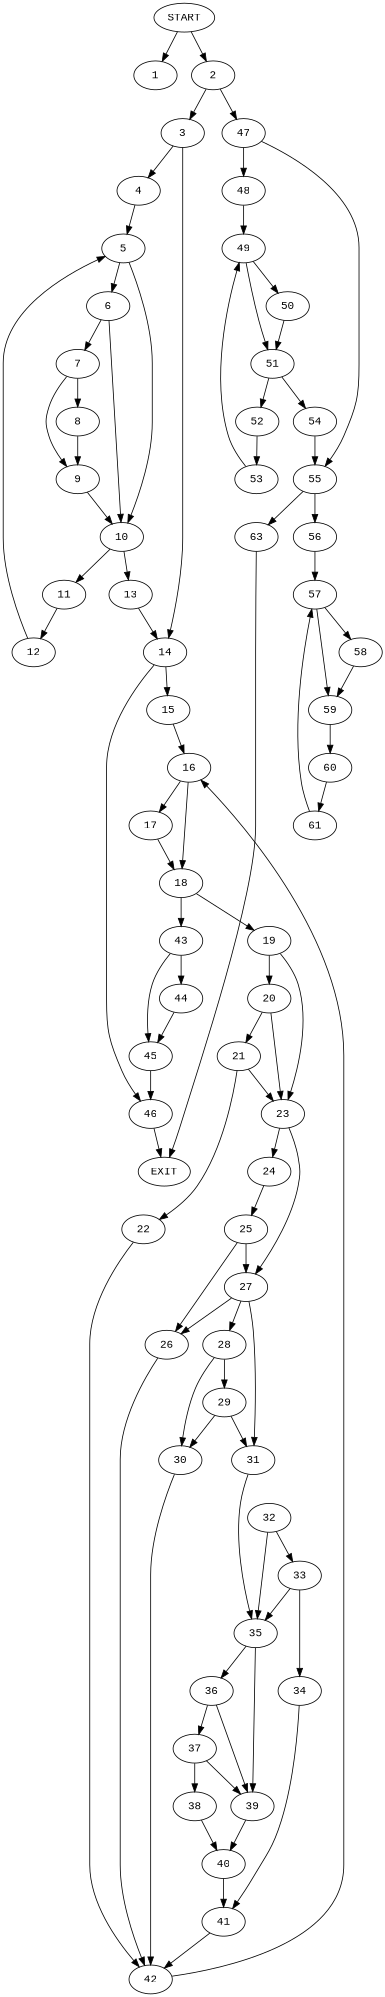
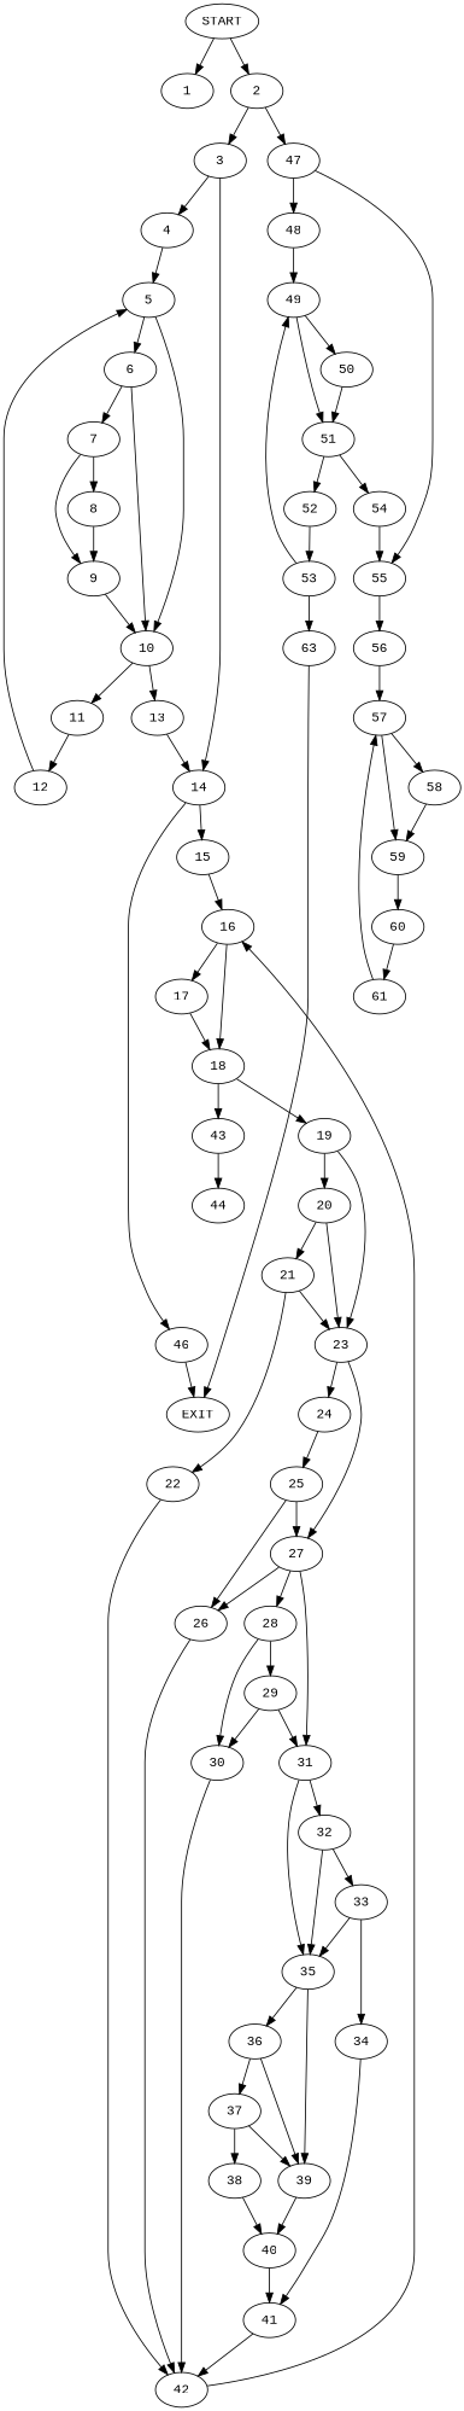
  digraph {
    fontname="Liberation Mono"
    node [fontname="Liberation Mono"]
    edge [fontname="Liberation Mono"]
    n1 [label=START]
    1
    2
    3
    47
    4
    14
    48
    55
    5
    15
    46
    6
    10
    7
    11
    13
    8
    9
    12
    16
    n22 [label=EXIT]
    17
    18
    19
    43
    20
    23
    44
-   45
    21
    24
    27
    22
    42
    25
    26
    28
    31
    29
    30
    32
    35
    33
    36
    39
    34
    41
    37
    40
    38
    49
    56
    63
    50
    51
    52
    54
    53
    57
    58
    59
    60
    61
    n1 -> 1
    n1 -> 2
    2 -> 3
    2 -> 47
    3 -> 4
    3 -> 14
    47 -> 48
    47 -> 55
    4 -> 5
    14 -> 15
    14 -> 46
    48 -> 49
    55 -> 56
-   55 -> 63
+   53 -> 63
    5 -> 6
    5 -> 10
    15 -> 16
    46 -> n22
    6 -> 10
    6 -> 7
    10 -> 11
    10 -> 13
    7 -> 8
    7 -> 9
    11 -> 12
    13 -> 14
    8 -> 9
    9 -> 10
    12 -> 5
    16 -> 17
    16 -> 18
    17 -> 18
    18 -> 19
    18 -> 43
    19 -> 20
    19 -> 23
    43 -> 44
-   43 -> 45
    20 -> 23
    20 -> 21
    23 -> 24
    23 -> 27
-   44 -> 45
-   45 -> 46
    21 -> 23
    21 -> 22
    24 -> 25
    27 -> 26
    27 -> 28
    27 -> 31
    22 -> 42
    42 -> 16
    25 -> 27
    25 -> 26
    26 -> 42
    28 -> 29
    28 -> 30
+   31 -> 32
    31 -> 35
    29 -> 31
    29 -> 30
    30 -> 42
    32 -> 35
    32 -> 33
    35 -> 36
    35 -> 39
    33 -> 35
    33 -> 34
    36 -> 39
    36 -> 37
    39 -> 40
    34 -> 41
    41 -> 42
    37 -> 39
    37 -> 38
    40 -> 41
    38 -> 40
    49 -> 50
    49 -> 51
    56 -> 57
    63 -> n22
    50 -> 51
    51 -> 52
    51 -> 54
    52 -> 53
    54 -> 55
    53 -> 49
    57 -> 58
    57 -> 59
    58 -> 59
    59 -> 60
    60 -> 61
    61 -> 57
  }
